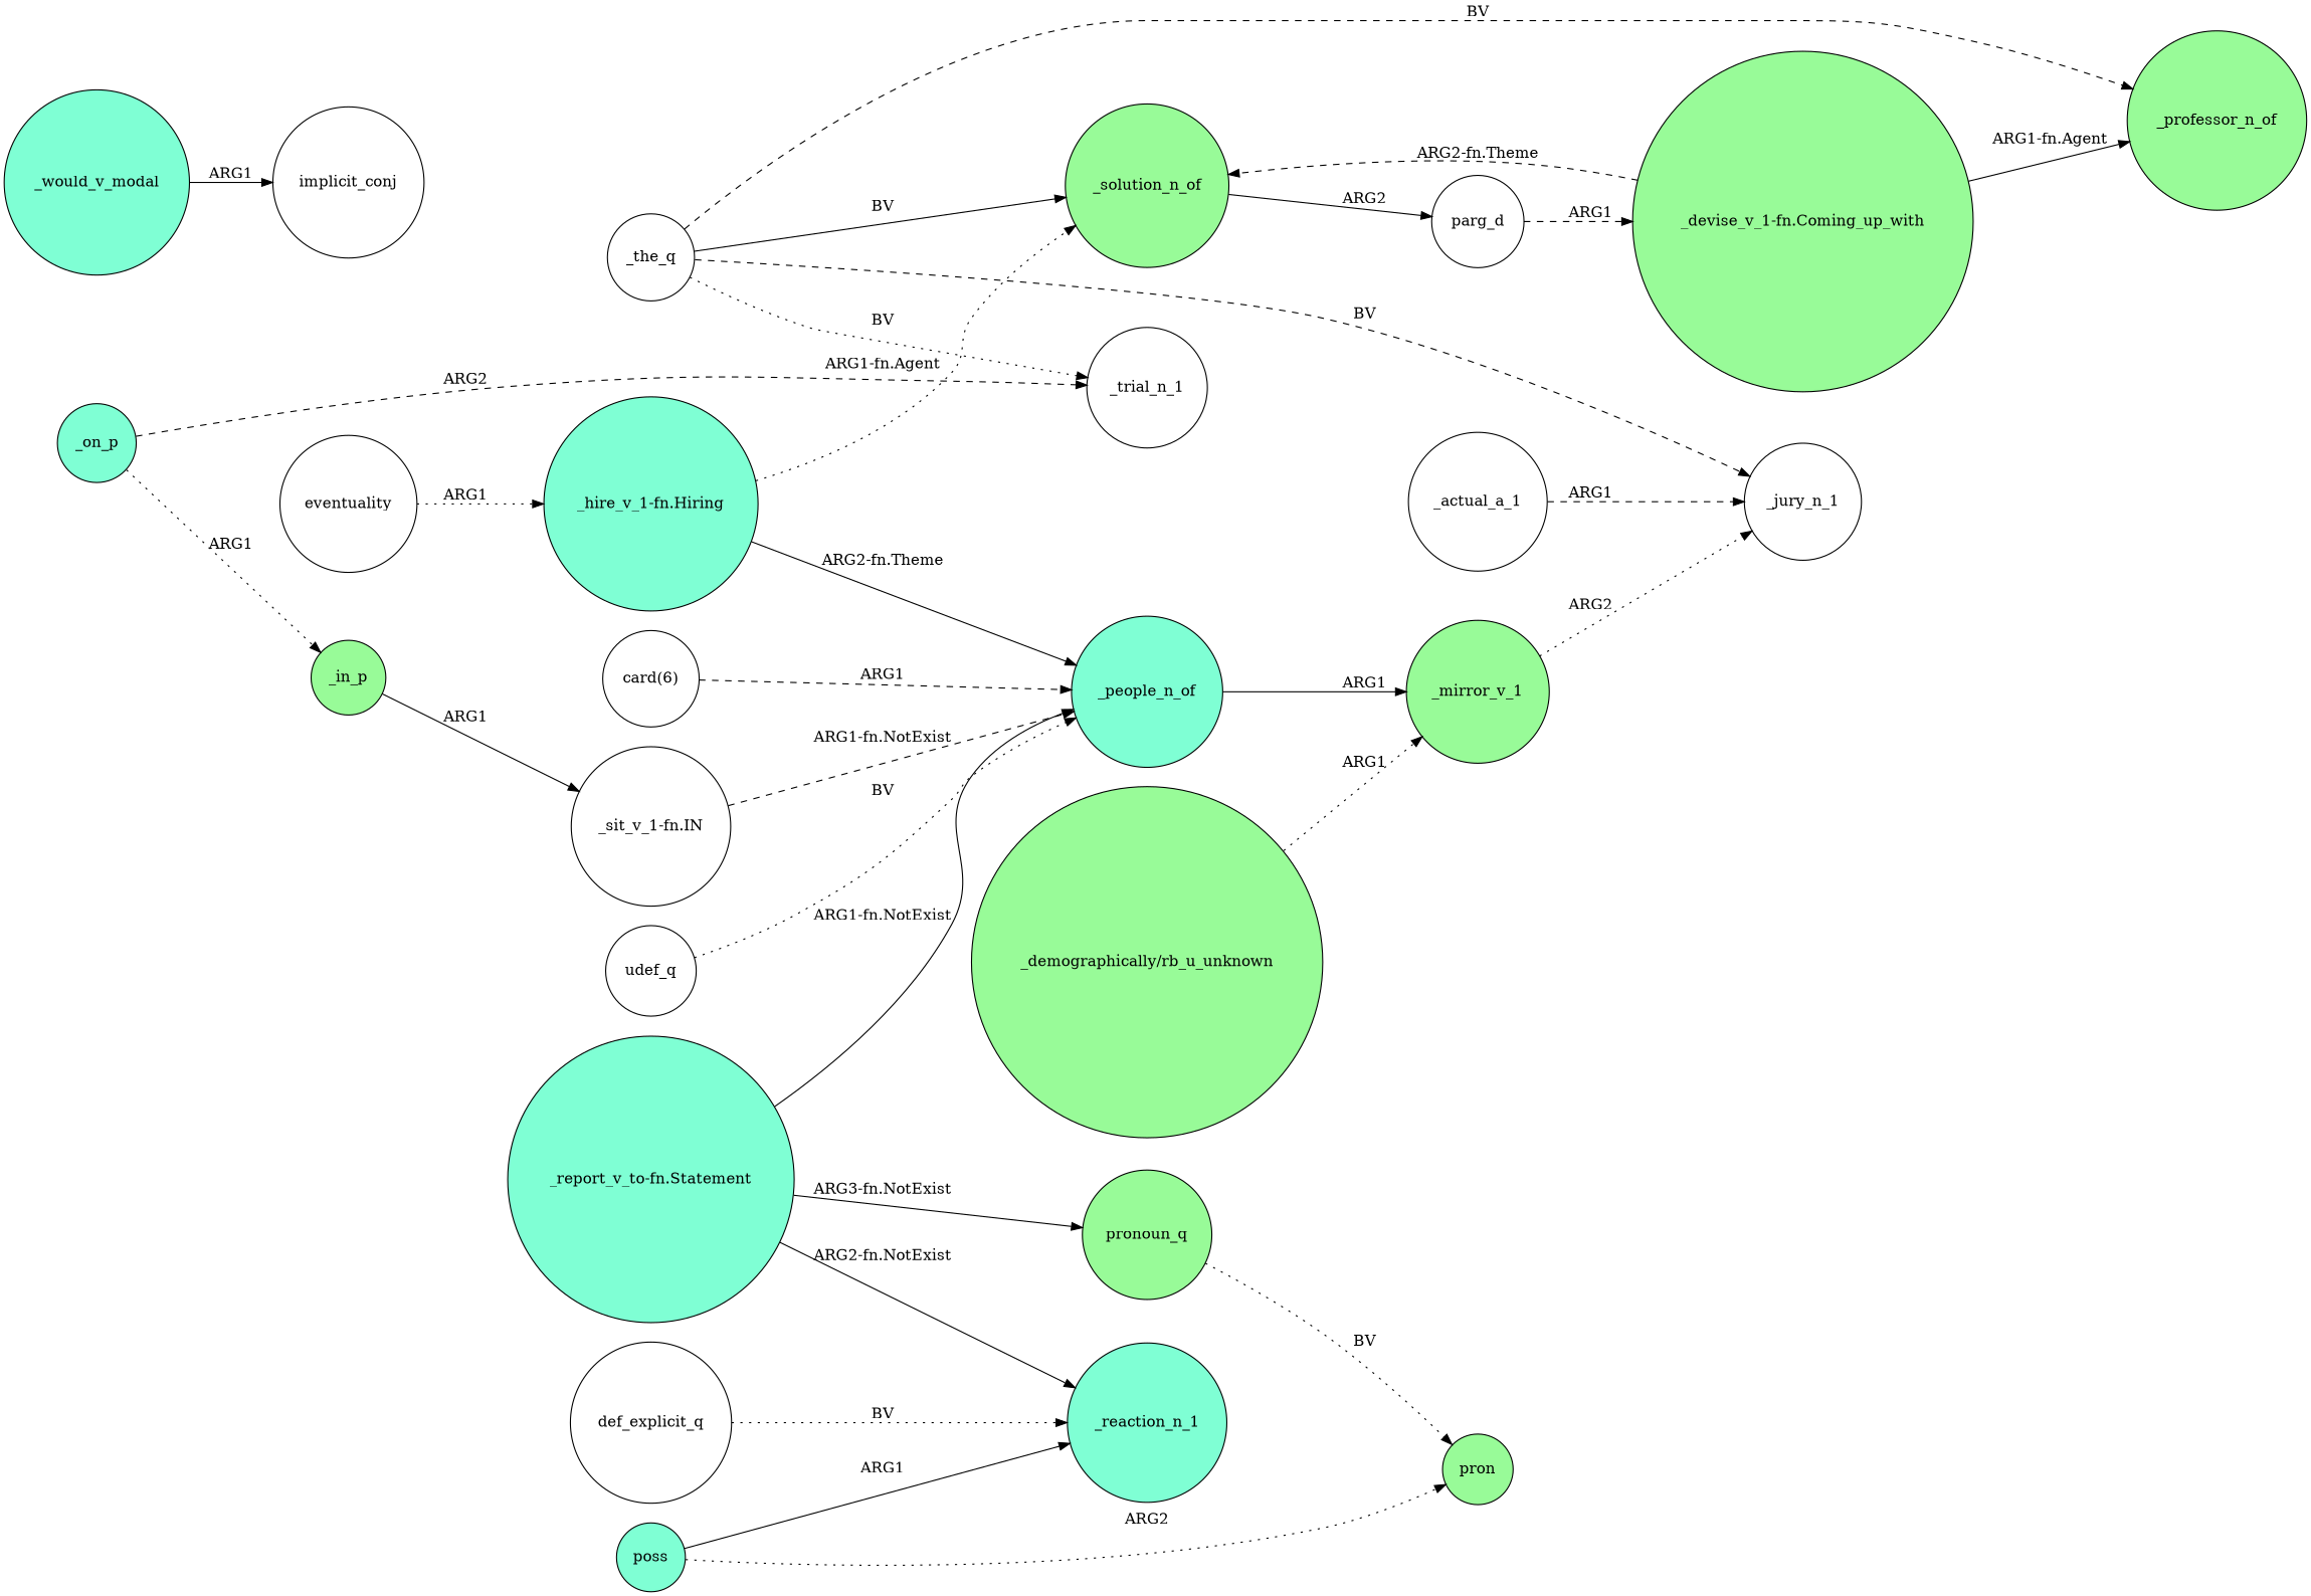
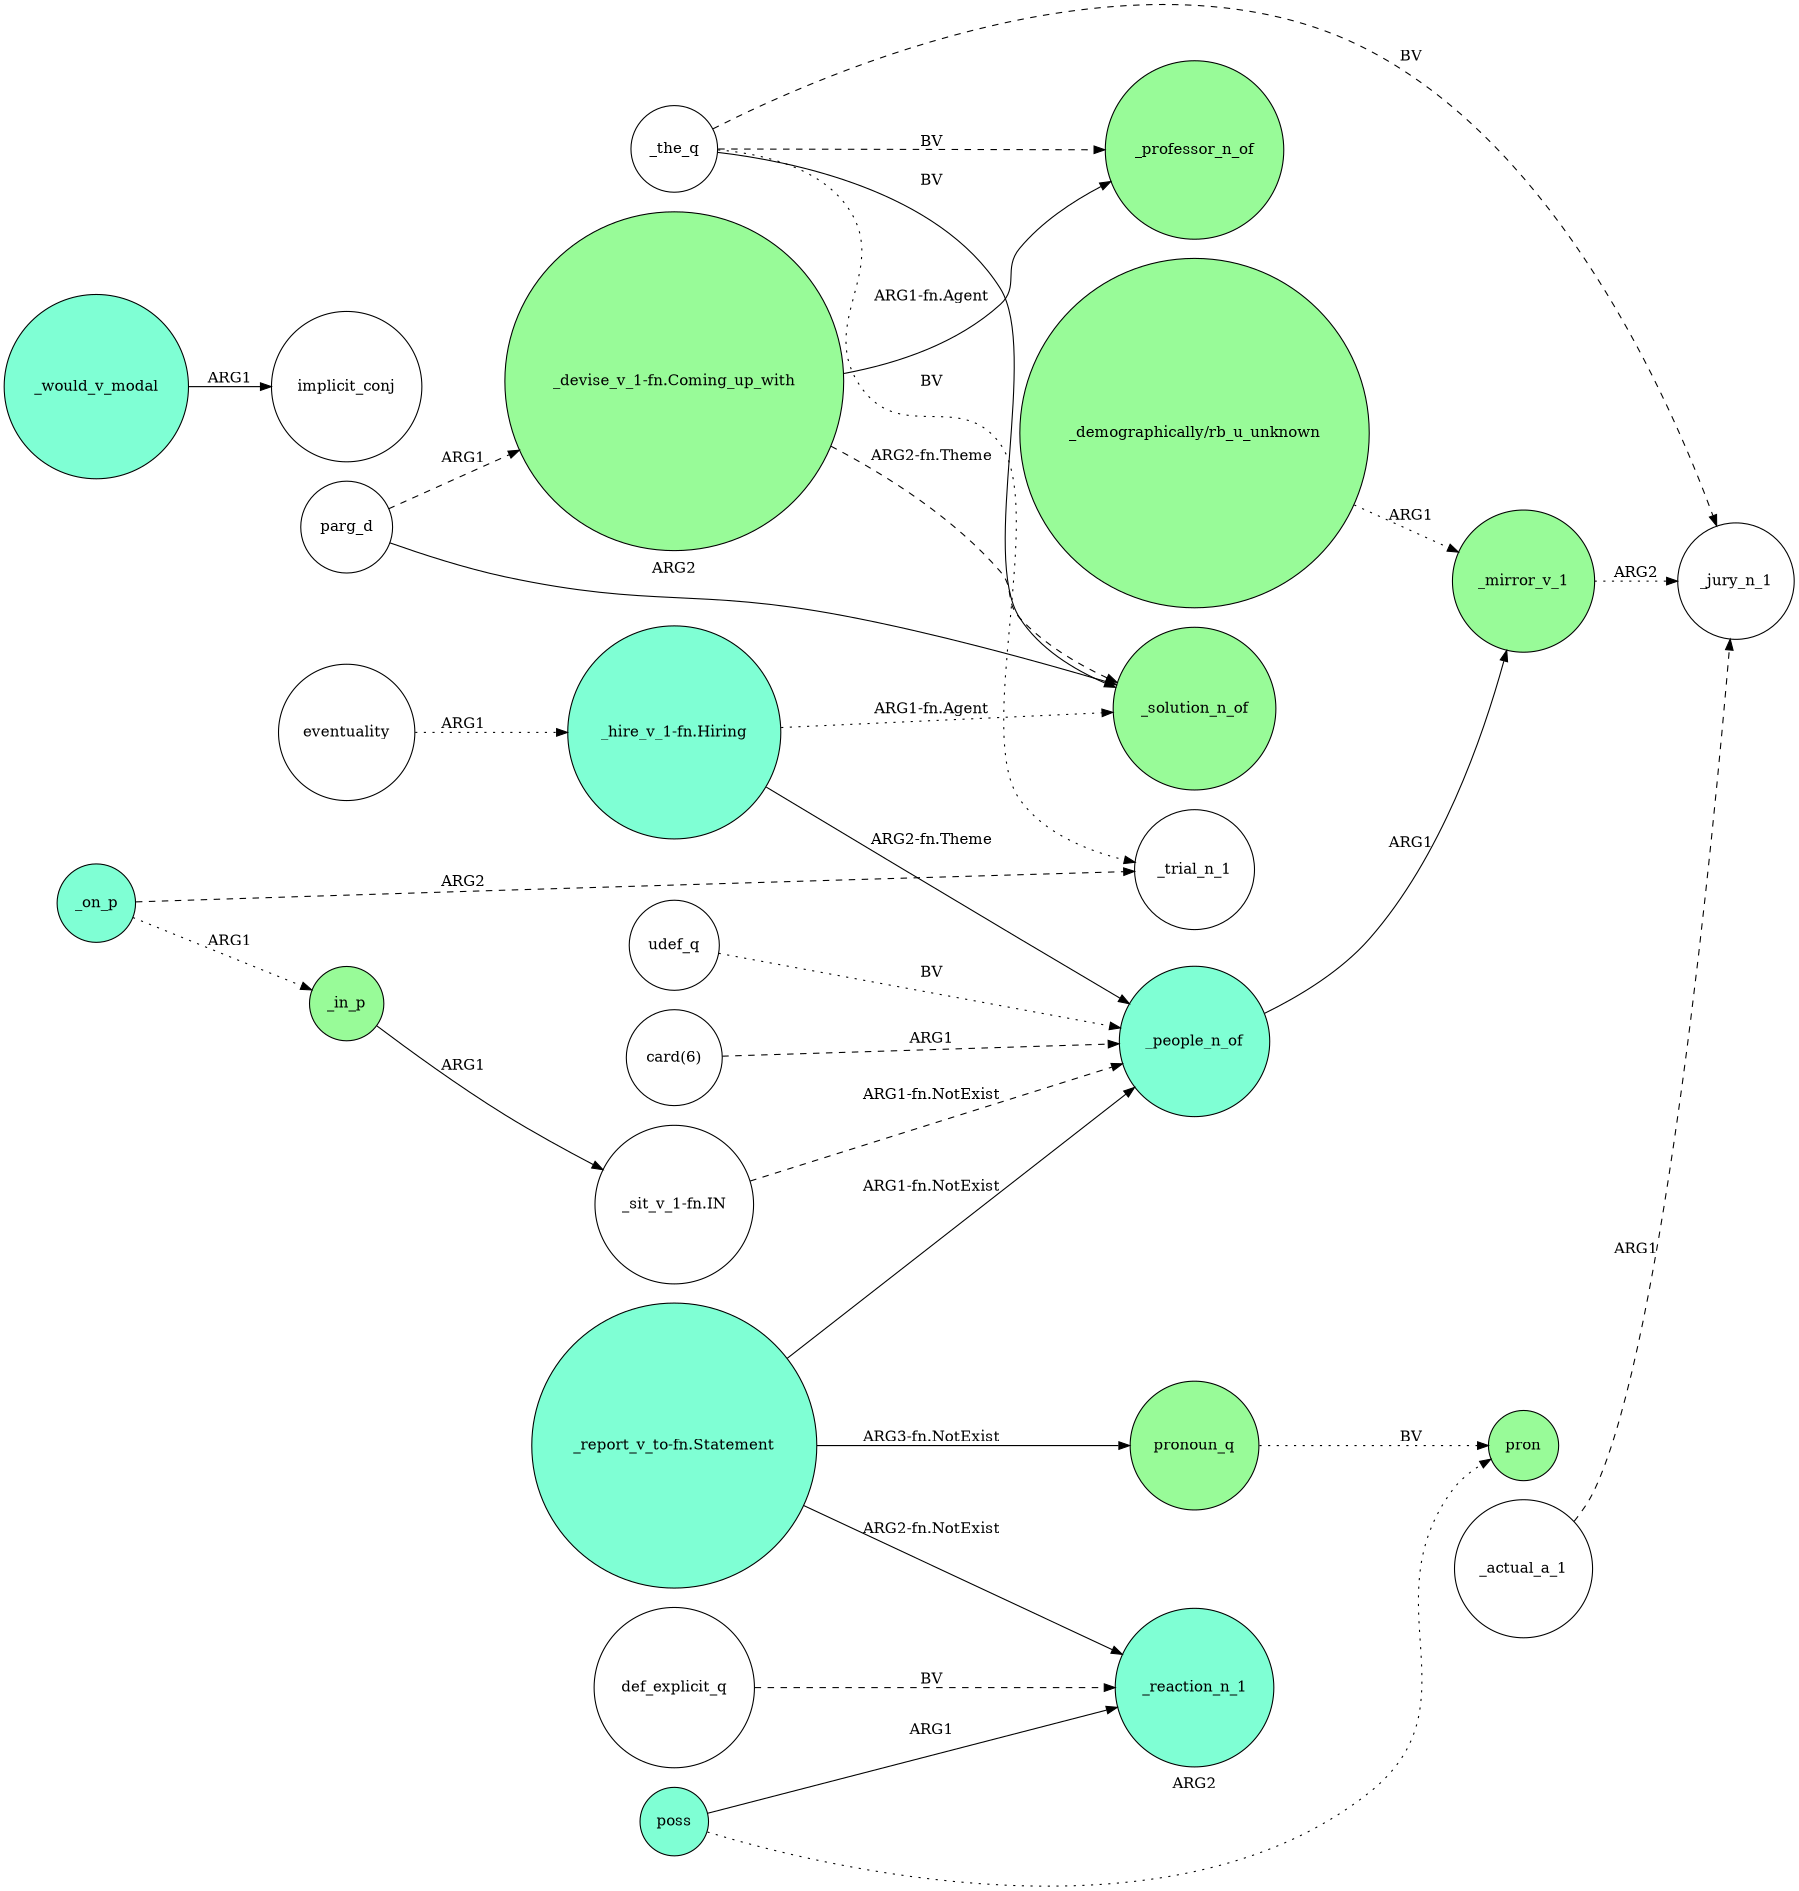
  digraph {
    rankdir=LR
    node [fillcolor=white shape=circle style=filled]
    edge [style=solid]
    "_demographically/rb_u_unknown" [fillcolor=palegreen]
    _mirror_v_1 [fillcolor=palegreen]
    _jury_n_1
    _people_n_of [fillcolor=aquamarine]
    "_devise_v_1-fn.Coming_up_with" [fillcolor=palegreen]
    parg_d
    _solution_n_of [fillcolor=palegreen]
    _professor_n_of [fillcolor=palegreen]
    poss [fillcolor=aquamarine]
    pron [fillcolor=palegreen]
    _reaction_n_1 [fillcolor=aquamarine]
    _the_q
    _trial_n_1
    "_hire_v_1-fn.Hiring" [fillcolor=aquamarine]
    eventuality
    _on_p [fillcolor=aquamarine]
    _in_p [fillcolor=palegreen]
    "_sit_v_1-fn.IN"
    _would_v_modal [fillcolor=aquamarine]
    implicit_conj
    "_report_v_to-fn.Statement" [fillcolor=aquamarine]
    pronoun_q [fillcolor=palegreen]
    def_explicit_q
    udef_q
    _actual_a_1
    "card(6)"
    "_demographically/rb_u_unknown" -> _mirror_v_1 [label=ARG1 style=dotted]
    _mirror_v_1 -> _jury_n_1 [label=ARG2 style=dotted]
    _people_n_of -> _mirror_v_1 [label=ARG1]
    "_devise_v_1-fn.Coming_up_with" -> _solution_n_of [label="ARG2-fn.Theme" style=dashed]
    "_devise_v_1-fn.Coming_up_with" -> _professor_n_of [label="ARG1-fn.Agent"]
    parg_d -> "_devise_v_1-fn.Coming_up_with" [label=ARG1 style=dashed]
-   _solution_n_of -> parg_d [label=ARG2]
+   parg_d -> _solution_n_of [label=ARG2]
    poss -> pron [label=ARG2 style=dotted]
    poss -> _reaction_n_1 [label=ARG1]
    _the_q -> _jury_n_1 [label=BV style=dashed]
    _the_q -> _solution_n_of [label=BV]
    _the_q -> _professor_n_of [label=BV style=dashed]
    _the_q -> _trial_n_1 [label=BV style=dotted]
    "_hire_v_1-fn.Hiring" -> _people_n_of [label="ARG2-fn.Theme"]
    "_hire_v_1-fn.Hiring" -> _solution_n_of [label="ARG1-fn.Agent" style=dotted]
    eventuality -> "_hire_v_1-fn.Hiring" [label=ARG1 style=dotted]
    _on_p -> _trial_n_1 [label=ARG2 style=dashed]
    _on_p -> _in_p [label=ARG1 style=dotted]
    _in_p -> "_sit_v_1-fn.IN" [label=ARG1]
    "_sit_v_1-fn.IN" -> _people_n_of [label="ARG1-fn.NotExist" style=dashed]
    _would_v_modal -> implicit_conj [label=ARG1]
    "_report_v_to-fn.Statement" -> _people_n_of [label="ARG1-fn.NotExist"]
    "_report_v_to-fn.Statement" -> _reaction_n_1 [label="ARG2-fn.NotExist"]
    "_report_v_to-fn.Statement" -> pronoun_q [label="ARG3-fn.NotExist"]
    pronoun_q -> pron [label=BV style=dotted]
-   def_explicit_q -> _reaction_n_1 [label=BV style=dotted]
+   def_explicit_q -> _reaction_n_1 [label=BV style=dashed]
    udef_q -> _people_n_of [label=BV style=dotted]
    _actual_a_1 -> _jury_n_1 [label=ARG1 style=dashed]
    "card(6)" -> _people_n_of [label=ARG1 style=dashed]
  }
